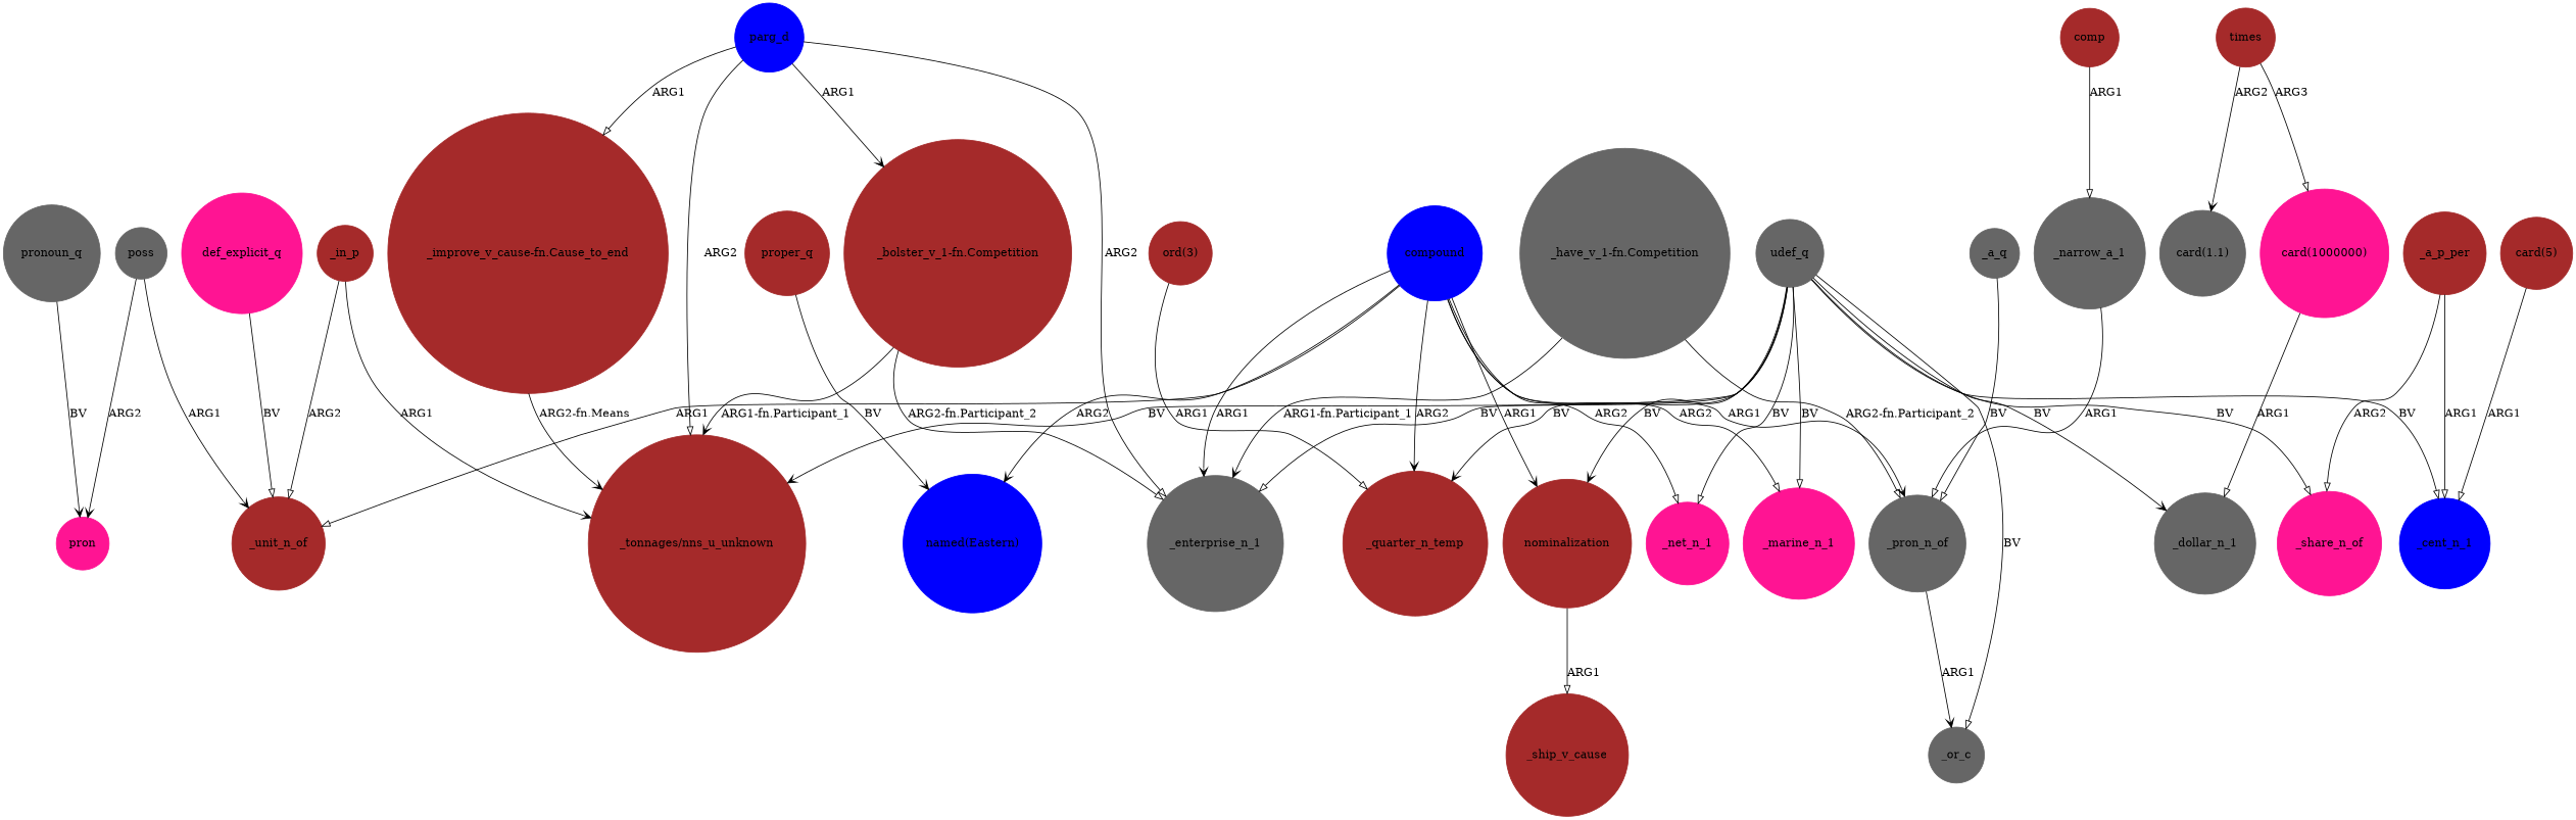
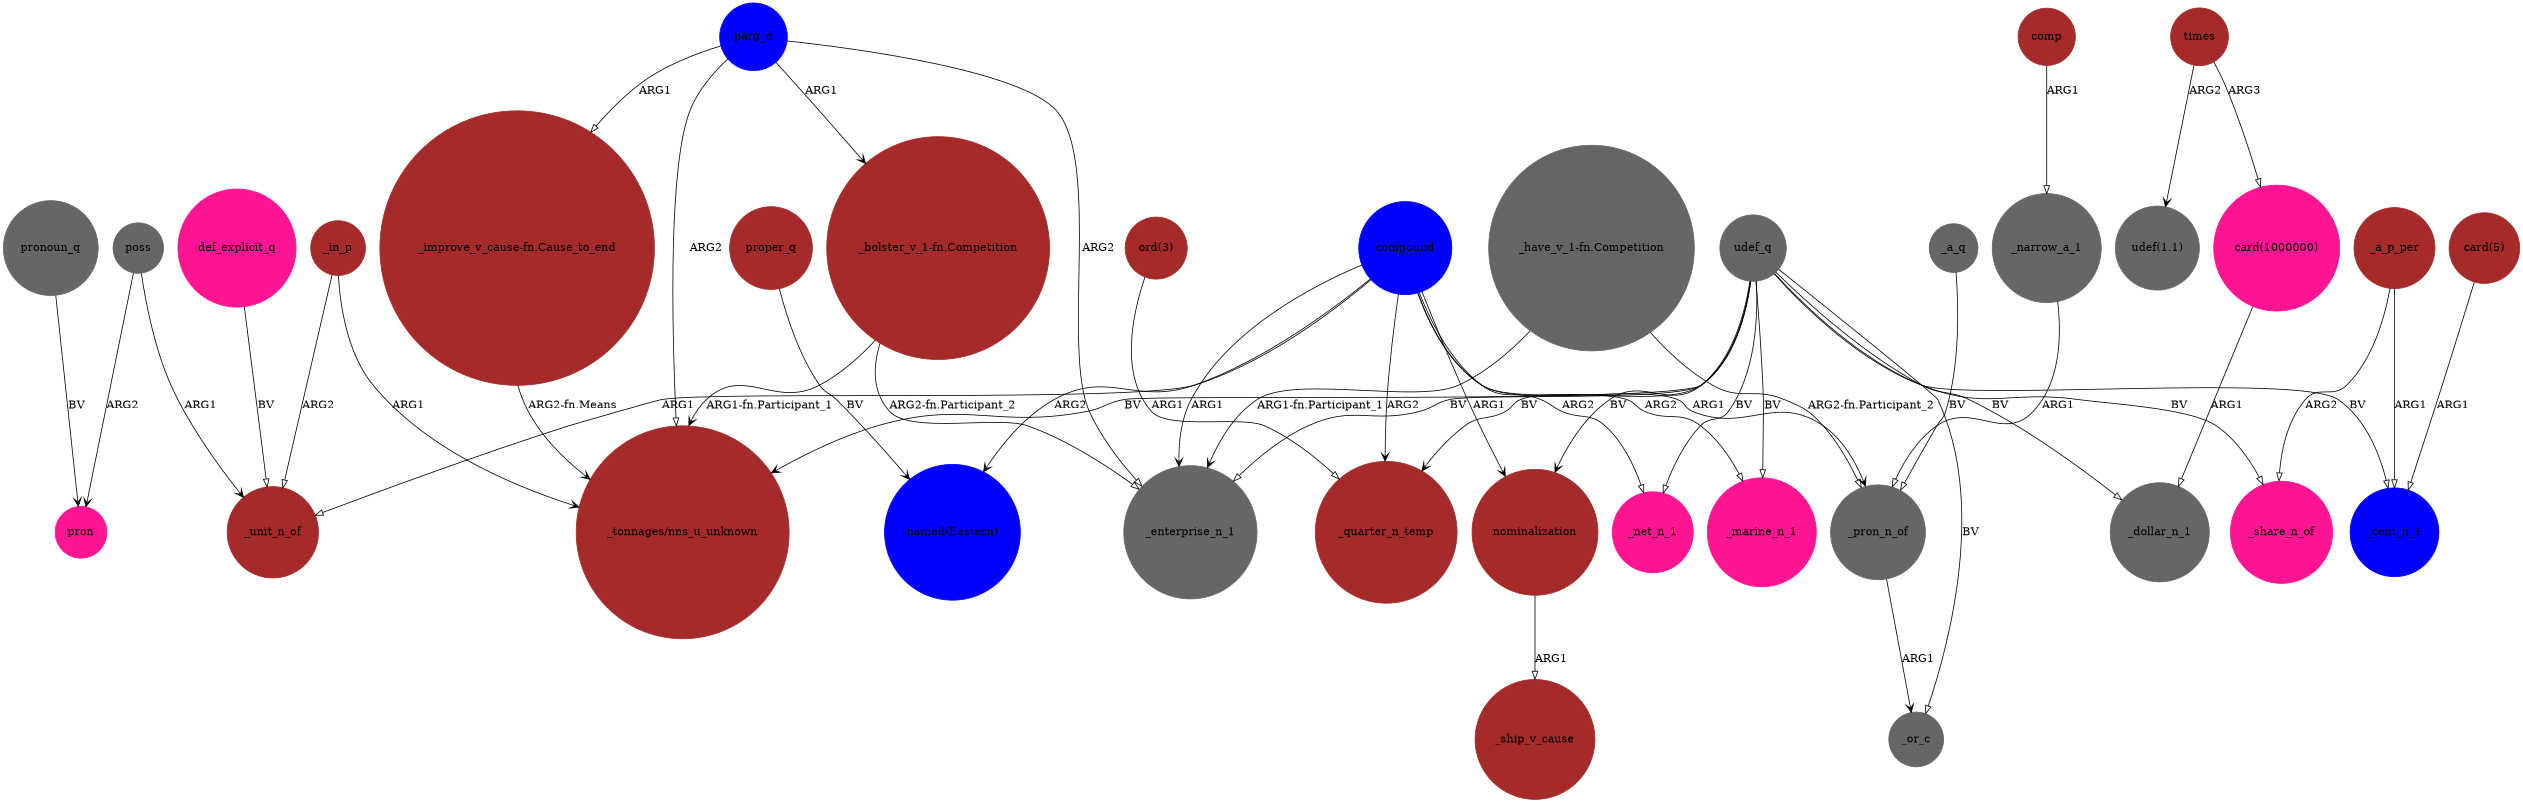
  digraph {
    node [color=brown shape=circle style=filled]
    edge [arrowhead=onormal]
    _in_p
    "_tonnages/nns_u_unknown"
    _unit_n_of
    "named(Eastern)" [color=blue]
    proper_q
    _a_q [color=gray40]
    n7 [color=gray40 label=_pron_n_of]
    _or_c [color=gray40]
    compound [color=blue]
    _net_n_1 [color=deeppink]
    _quarter_n_temp
    _enterprise_n_1 [color=gray40]
    nominalization
    _marine_n_1 [color=deeppink]
    _ship_v_cause
    "ord(3)"
    _narrow_a_1 [color=gray40]
    udef_q [color=gray40]
    _cent_n_1 [color=blue]
    _share_n_of [color=deeppink]
    _dollar_n_1 [color=gray40]
    parg_d [color=blue]
    "_improve_v_cause-fn.Cause_to_end"
    "_bolster_v_1-fn.Competition"
    _a_p_per
    "card(1000000)" [color=deeppink]
    times
-   "card(1.1)" [color=gray40]
+   "card(1.1)" [color=gray40 label="udef(1.1)"]
    pronoun_q [color=gray40]
    pron [color=deeppink]
    poss [color=gray40]
    def_explicit_q [color=deeppink]
    "_have_v_1-fn.Competition" [color=gray40]
    comp
    "card(5)"
    _in_p -> "_tonnages/nns_u_unknown" [arrowhead=vee label=ARG1]
    _in_p -> _unit_n_of [label=ARG2]
    proper_q -> "named(Eastern)" [arrowhead=vee label=BV]
    _a_q -> n7 [label=BV]
    n7 -> _or_c [arrowhead=vee label=ARG1]
    compound -> _unit_n_of [label=ARG1]
    compound -> "named(Eastern)" [arrowhead=vee label=ARG2]
    compound -> n7 [arrowhead=vee label=ARG1]
    compound -> _net_n_1 [label=ARG2]
    compound -> _quarter_n_temp [arrowhead=vee label=ARG2]
    compound -> _enterprise_n_1 [arrowhead=vee label=ARG1]
    compound -> nominalization [arrowhead=vee label=ARG1]
    compound -> _marine_n_1 [label=ARG2]
    nominalization -> _ship_v_cause [label=ARG1]
    "ord(3)" -> _quarter_n_temp [label=ARG1]
    _narrow_a_1 -> n7 [label=ARG1]
    udef_q -> "_tonnages/nns_u_unknown" [arrowhead=vee label=BV]
    udef_q -> _or_c [label=BV]
    udef_q -> _net_n_1 [label=BV]
    udef_q -> _quarter_n_temp [arrowhead=vee label=BV]
    udef_q -> _enterprise_n_1 [label=BV]
    udef_q -> nominalization [arrowhead=vee label=BV]
    udef_q -> _marine_n_1 [label=BV]
    udef_q -> _cent_n_1 [label=BV]
    udef_q -> _share_n_of [label=BV]
-   udef_q -> _dollar_n_1 [arrowhead=vee label=BV]
+   udef_q -> _dollar_n_1 [label=BV]
    parg_d -> "_tonnages/nns_u_unknown" [label=ARG2]
    parg_d -> _enterprise_n_1 [label=ARG2]
    parg_d -> "_improve_v_cause-fn.Cause_to_end" [label=ARG1]
    parg_d -> "_bolster_v_1-fn.Competition" [arrowhead=vee label=ARG1]
    "_improve_v_cause-fn.Cause_to_end" -> "_tonnages/nns_u_unknown" [arrowhead=vee label="ARG2-fn.Means"]
    "_bolster_v_1-fn.Competition" -> "_tonnages/nns_u_unknown" [arrowhead=vee label="ARG1-fn.Participant_1"]
    "_bolster_v_1-fn.Competition" -> _enterprise_n_1 [label="ARG2-fn.Participant_2"]
    _a_p_per -> _cent_n_1 [label=ARG1]
    _a_p_per -> _share_n_of [label=ARG2]
    "card(1000000)" -> _dollar_n_1 [label=ARG1]
    times -> "card(1000000)" [label=ARG3]
    times -> "card(1.1)" [arrowhead=vee label=ARG2]
    pronoun_q -> pron [arrowhead=vee label=BV]
    poss -> _unit_n_of [arrowhead=vee label=ARG1]
    poss -> pron [arrowhead=vee label=ARG2]
    def_explicit_q -> _unit_n_of [label=BV]
    "_have_v_1-fn.Competition" -> n7 [label="ARG2-fn.Participant_2"]
    "_have_v_1-fn.Competition" -> _enterprise_n_1 [arrowhead=vee label="ARG1-fn.Participant_1"]
    comp -> _narrow_a_1 [label=ARG1]
    "card(5)" -> _cent_n_1 [label=ARG1]
  }
